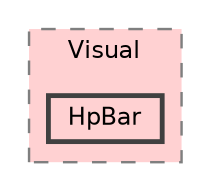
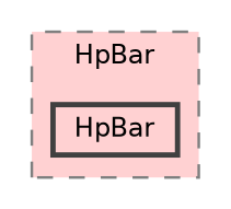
  digraph {
    compound=true
    rankdir=LR
    n1 [color=grey25 fillcolor="#ffd1d2" fontname=Helvetica fontsize=10 height=0.2 label=HpBar shape=box style="filled,bold" width=0.4]
    subgraph cluster_1 {
      bgcolor="#ffd1d2"
      fontname=Helvetica
      fontsize=10
-     label=Visual
+     label=HpBar
      pencolor=grey50
      style="filled,dashed"
      n1
    }
  }
